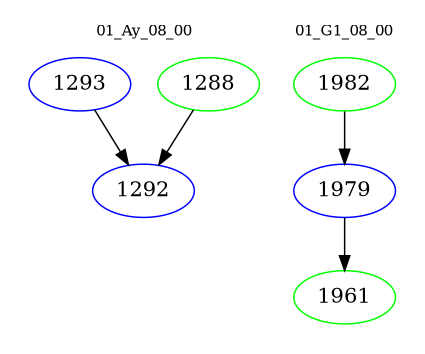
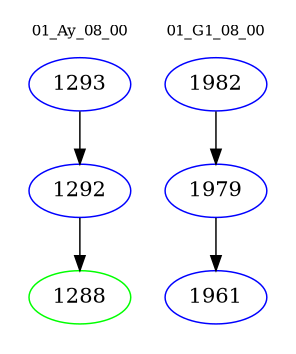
  digraph {
    node [color=blue]
    edge [color=black]
    n1 [label=1292]
    n2 [color=green label=1288]
    n3 [label=1293]
    n4 [label=1979]
-   n5 [color=green label=1961]
-   n6 [color=green label=1982]
+   n5 [label=1961]
+   n6 [label=1982]
    subgraph cluster_1 {
      color=white
      fontsize=10
      label="01_Ay_08_00"
      n1
      n2
      n3
    }
    subgraph cluster_2 {
      color=white
      fontsize=10
      label="01_G1_08_00"
      n4
      n5
      n6
    }
-   n2 -> n1
+   n1 -> n2
    n3 -> n1
    n4 -> n5
    n6 -> n4
  }
